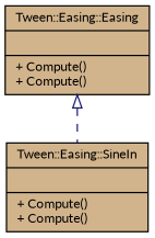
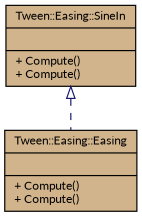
  digraph {
    fontname=Lato
    node [color=black fillcolor=tan fontname=Lato fontsize=10 shape=record style=filled]
    n1 [fontcolor=black height=0.2 label="{Tween::Easing::SineIn\n||+ Compute()\l+ Compute()\l}" width=0.4]
    n2 [height=0.2 label="{Tween::Easing::Easing\n||+ Compute()\l+ Compute()\l}" width=0.4]
-   n2 -> n1 [arrowtail=onormal color=midnightblue dir=back fontname=Lato fontsize=10 labelfontname=FreeSans labelfontsize=10 style=dashed]
+   n1 -> n2 [arrowtail=onormal color=midnightblue dir=back fontname=Lato fontsize=10 labelfontname=FreeSans labelfontsize=10 style=dashed]
  }
